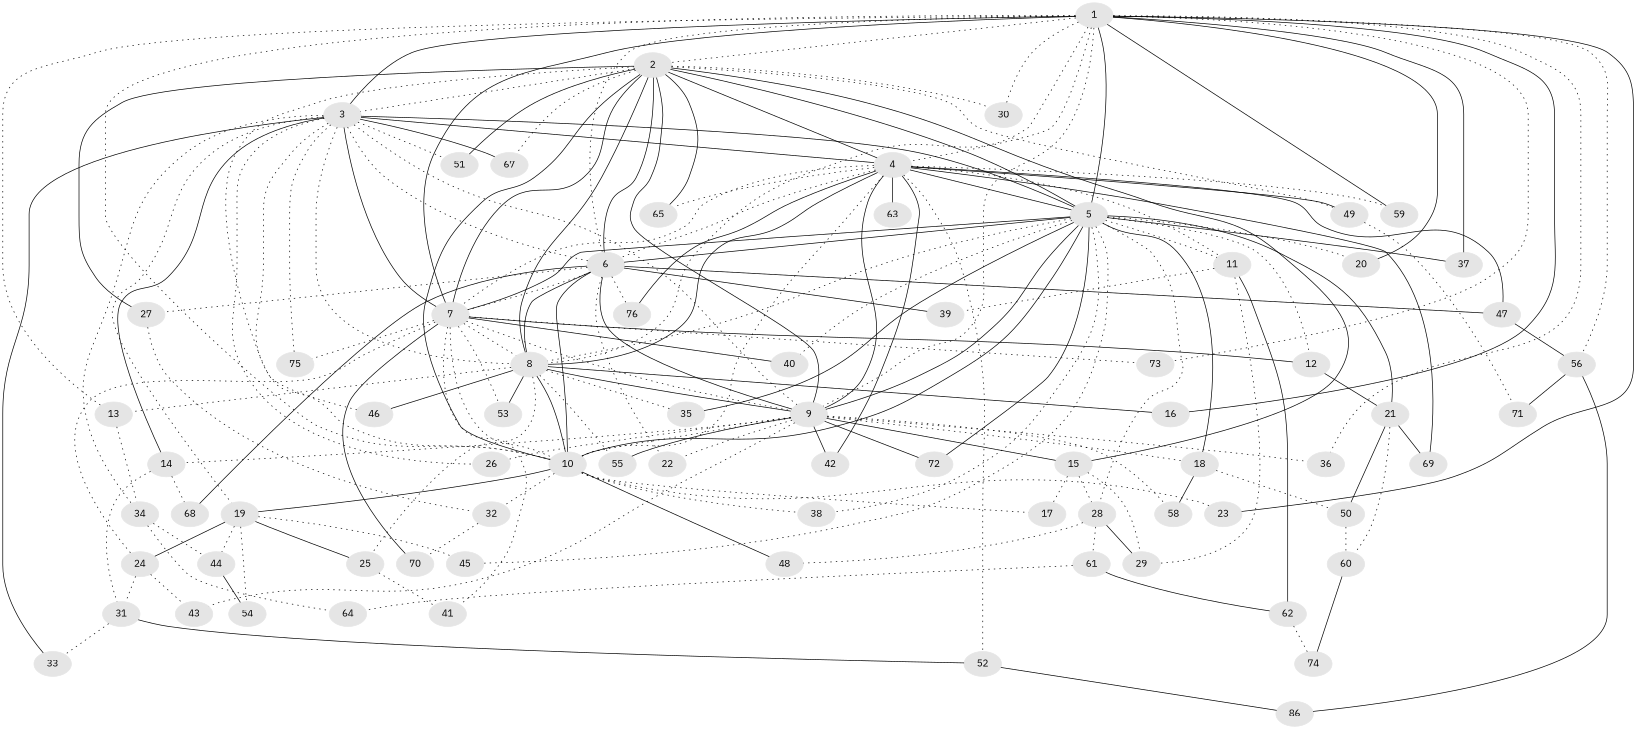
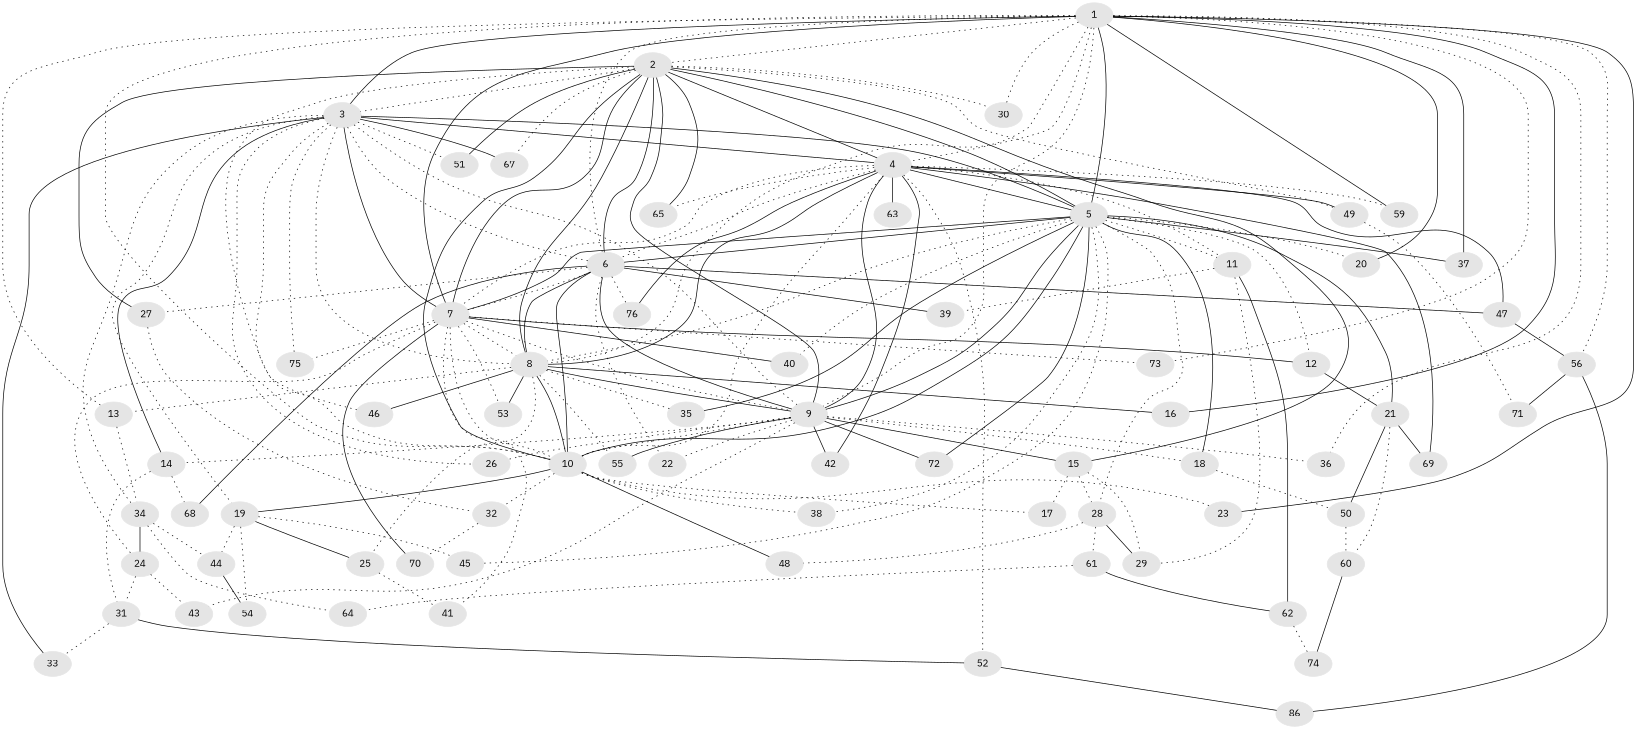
  graph {
    fontname="IBM Plex Sans"
    node [color=gray90 fontname="IBM Plex Sans" style=filled]
    edge [fontname="IBM Plex Sans" style=dotted]
    1
    2
    3
    4
    5
    6
    7
    8
    9
    10
    13
    16
    20
    23
    30
    36
    37
    56
    59
    73
    15
    27
    46
    49
    51
    65
    67
    14
    19
    26
    33
    34
    75
    11
    42
    47
    52
    63
    69
    76
    12
    18
    21
    28
    35
    38
    40
    45
    72
    22
    39
    68
    24
    41
    53
    70
    25
    55
    43
-   58
    17
    32
    48
    71
    n65 [label=86]
    29
    31
    44
    54
    64
    62
    50
    60
    61
    74
    1 -- 2
    1 -- 3 [style=solid]
    1 -- 4
    1 -- 5 [style=solid]
    1 -- 6
    1 -- 7 [style=solid]
    1 -- 8
    1 -- 9
    1 -- 10
    1 -- 13
    1 -- 16 [style=solid]
    1 -- 20 [style=solid]
    1 -- 23 [style=solid]
    1 -- 30
    1 -- 36
    1 -- 37 [style=solid]
    1 -- 56
    1 -- 59 [style=solid]
    1 -- 73
    2 -- 3
    2 -- 4 [style=solid]
    2 -- 5 [style=solid]
    2 -- 6 [style=solid]
    2 -- 7 [style=solid]
    2 -- 8 [style=solid]
    2 -- 9 [style=solid]
    2 -- 10 [style=solid]
    2 -- 30
    2 -- 15 [style=solid]
    2 -- 27 [style=solid]
    2 -- 46
    2 -- 49
    2 -- 51 [style=solid]
    2 -- 65 [style=solid]
    2 -- 67
    3 -- 4 [style=solid]
    3 -- 5 [style=solid]
    3 -- 6
    3 -- 7 [style=solid]
    3 -- 8
    3 -- 9
    3 -- 10
    3 -- 51
    3 -- 67 [style=solid]
    3 -- 14 [style=solid]
    3 -- 19
    3 -- 26
    3 -- 33 [style=solid]
    3 -- 34
    3 -- 75
    4 -- 5 [style=solid]
    4 -- 6
    4 -- 7
    4 -- 8 [style=solid]
    4 -- 9 [style=solid]
    4 -- 10
    4 -- 59
    4 -- 49 [style=solid]
    4 -- 65
    4 -- 11
    4 -- 42 [style=solid]
    4 -- 47 [style=solid]
    4 -- 52
    4 -- 63 [style=solid]
    4 -- 69 [style=solid]
    4 -- 76 [style=solid]
    5 -- 6 [style=solid]
    5 -- 7 [style=solid]
    5 -- 8
    5 -- 9 [style=solid]
    5 -- 10 [style=solid]
    5 -- 20
    5 -- 37 [style=solid]
    5 -- 11
    5 -- 12
    5 -- 18 [style=solid]
    5 -- 21 [style=solid]
    5 -- 28
    5 -- 35 [style=solid]
    5 -- 38
    5 -- 40
    5 -- 45
    5 -- 72 [style=solid]
    6 -- 7
    6 -- 8 [style=solid]
    6 -- 9 [style=solid]
    6 -- 10 [style=solid]
    6 -- 27
    6 -- 47 [style=solid]
    6 -- 76
    6 -- 22
    6 -- 39 [style=solid]
    6 -- 68 [style=solid]
    7 -- 8
    7 -- 9
    7 -- 10
    7 -- 73
    7 -- 75
    7 -- 12 [style=solid]
    7 -- 40 [style=solid]
    7 -- 24
    7 -- 41
    7 -- 53
    7 -- 70 [style=solid]
    8 -- 9 [style=solid]
    8 -- 10 [style=solid]
    8 -- 13
    8 -- 16 [style=solid]
    8 -- 46 [style=solid]
    8 -- 35
    8 -- 53 [style=solid]
    8 -- 25
    8 -- 55
    9 -- 10
    9 -- 36
    9 -- 15 [style=solid]
    9 -- 14
    9 -- 26
    9 -- 42 [style=solid]
    9 -- 18
    9 -- 72 [style=solid]
    9 -- 22
    9 -- 55 [style=solid]
    9 -- 43
-   9 -- 58
    10 -- 23
    10 -- 19 [style=solid]
    10 -- 38
    10 -- 17
    10 -- 32
    10 -- 48 [style=solid]
    13 -- 34
    56 -- 71 [style=solid]
    56 -- n65 [style=solid]
    15 -- 28
    15 -- 17
    15 -- 29
    27 -- 32
    49 -- 71
    14 -- 68
    14 -- 31
    19 -- 45
-   19 -- 24 [style=solid]
+   34 -- 24 [style=solid]
    19 -- 25 [style=solid]
    19 -- 44
    19 -- 54
    34 -- 44
    34 -- 64
    11 -- 39
    11 -- 29
    11 -- 62 [style=solid]
    47 -- 56 [style=solid]
    52 -- n65 [style=solid]
    12 -- 21 [style=solid]
-   18 -- 58 [style=solid]
    18 -- 50
    21 -- 69 [style=solid]
    21 -- 50 [style=solid]
    21 -- 60
    28 -- 48
    28 -- 29 [style=solid]
    28 -- 61
    24 -- 43
    24 -- 31
    25 -- 41
    32 -- 70
    31 -- 33
    31 -- 52 [style=solid]
    44 -- 54 [style=solid]
    62 -- 74
    50 -- 60
    60 -- 74 [style=solid]
    61 -- 64
    61 -- 62 [style=solid]
  }
